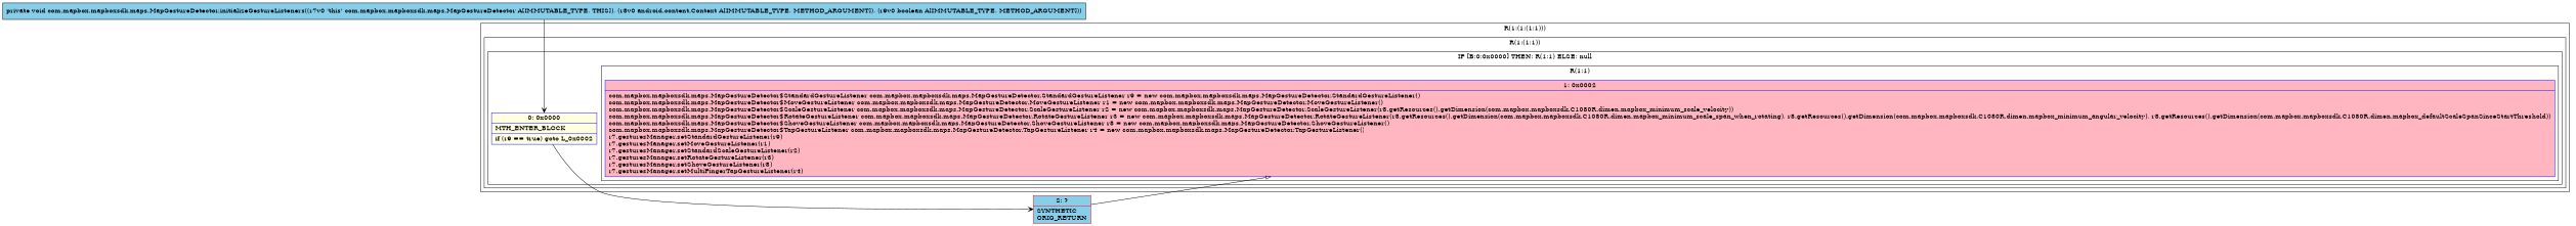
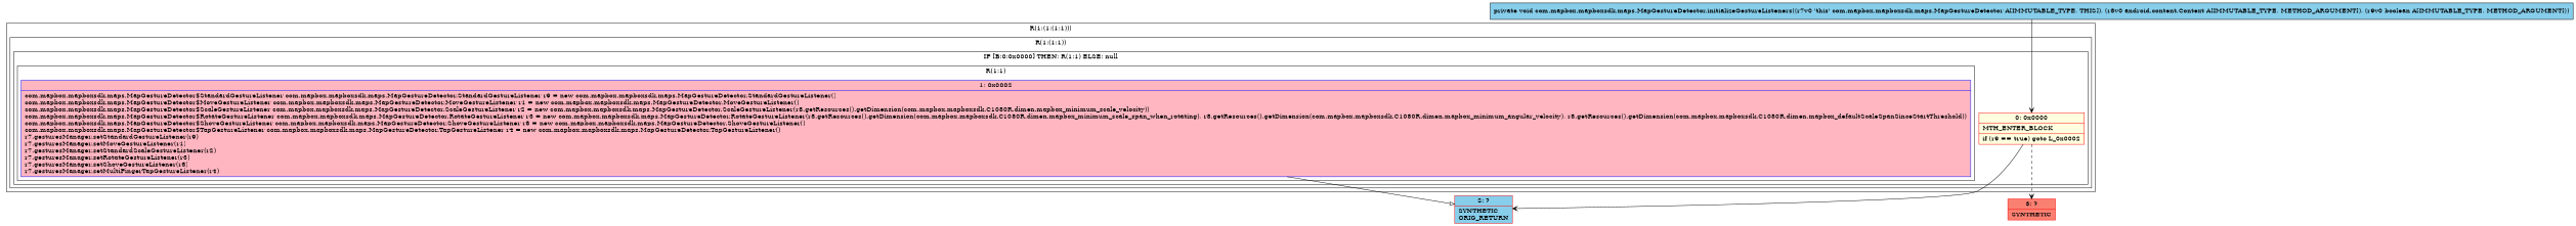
  digraph {
    node [color=blue fillcolor=skyblue shape=record style=filled]
    edge [arrowhead=vee]
    n1 [fillcolor=lightpink label="{1\:\ 0x0002|com.mapbox.mapboxsdk.maps.MapGestureDetector$StandardGestureListener com.mapbox.mapboxsdk.maps.MapGestureDetector.StandardGestureListener r9 = new com.mapbox.mapboxsdk.maps.MapGestureDetector.StandardGestureListener()\lcom.mapbox.mapboxsdk.maps.MapGestureDetector$MoveGestureListener com.mapbox.mapboxsdk.maps.MapGestureDetector.MoveGestureListener r1 = new com.mapbox.mapboxsdk.maps.MapGestureDetector.MoveGestureListener()\lcom.mapbox.mapboxsdk.maps.MapGestureDetector$ScaleGestureListener com.mapbox.mapboxsdk.maps.MapGestureDetector.ScaleGestureListener r2 = new com.mapbox.mapboxsdk.maps.MapGestureDetector.ScaleGestureListener(r8.getResources().getDimension(com.mapbox.mapboxsdk.C1080R.dimen.mapbox_minimum_scale_velocity))\lcom.mapbox.mapboxsdk.maps.MapGestureDetector$RotateGestureListener com.mapbox.mapboxsdk.maps.MapGestureDetector.RotateGestureListener r3 = new com.mapbox.mapboxsdk.maps.MapGestureDetector.RotateGestureListener(r8.getResources().getDimension(com.mapbox.mapboxsdk.C1080R.dimen.mapbox_minimum_scale_span_when_rotating), r8.getResources().getDimension(com.mapbox.mapboxsdk.C1080R.dimen.mapbox_minimum_angular_velocity), r8.getResources().getDimension(com.mapbox.mapboxsdk.C1080R.dimen.mapbox_defaultScaleSpanSinceStartThreshold))\lcom.mapbox.mapboxsdk.maps.MapGestureDetector$ShoveGestureListener com.mapbox.mapboxsdk.maps.MapGestureDetector.ShoveGestureListener r8 = new com.mapbox.mapboxsdk.maps.MapGestureDetector.ShoveGestureListener()\lcom.mapbox.mapboxsdk.maps.MapGestureDetector$TapGestureListener com.mapbox.mapboxsdk.maps.MapGestureDetector.TapGestureListener r4 = new com.mapbox.mapboxsdk.maps.MapGestureDetector.TapGestureListener()\lr7.gesturesManager.setStandardGestureListener(r9)\lr7.gesturesManager.setMoveGestureListener(r1)\lr7.gesturesManager.setStandardScaleGestureListener(r2)\lr7.gesturesManager.setRotateGestureListener(r3)\lr7.gesturesManager.setShoveGestureListener(r8)\lr7.gesturesManager.setMultiFingerTapGestureListener(r4)\l}"]
-   n2 [fillcolor=lightyellow label="{0\:\ 0x0000|MTH_ENTER_BLOCK\l|if (r9 == true) goto L_0x0002\l}"]
+   n2 [color=red fillcolor=lightyellow label="{0\:\ 0x0000|MTH_ENTER_BLOCK\l|if (r9 == true) goto L_0x0002\l}"]
    n3 [color=red label="{2\:\ ?|SYNTHETIC\lORIG_RETURN\l}"]
+   n4 [color=red fillcolor=salmon label="{3\:\ ?|SYNTHETIC\l}"]
    n5 [label="{private void com.mapbox.mapboxsdk.maps.MapGestureDetector.initializeGestureListeners((r7v0 'this' com.mapbox.mapboxsdk.maps.MapGestureDetector A[IMMUTABLE_TYPE, THIS]), (r8v0 android.content.Context A[IMMUTABLE_TYPE, METHOD_ARGUMENT]), (r9v0 boolean A[IMMUTABLE_TYPE, METHOD_ARGUMENT])) }" color=""]
    subgraph cluster_1 {
      label="R(1:(1:(1:1)))"
      subgraph cluster_2 {
        label="R(1:(1:1))"
        subgraph cluster_3 {
          label="IF [B:0:0x0000] THEN: R(1:1) ELSE: null"
          n2
          subgraph cluster_4 {
            label="R(1:1)"
            n1
          }
        }
      }
    }
-   n3 -> n1 [arrowhead=onormal]
+   n1 -> n3 [arrowhead=onormal]
    n2 -> n3
+   n2 -> n4 [style=dashed]
    n5 -> n2
  }
